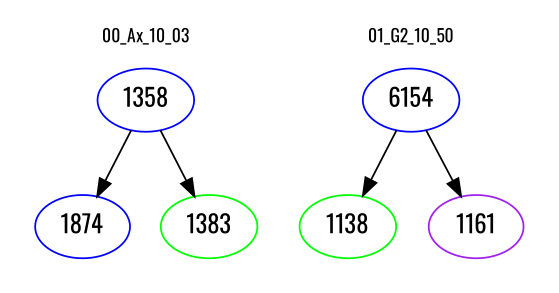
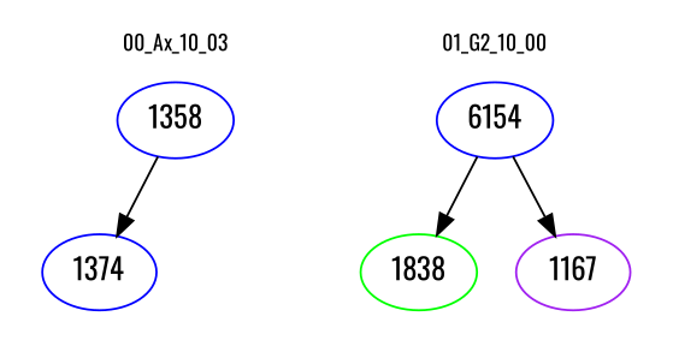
  digraph {
    fontname=Oswald
    node [color=blue fontname=Oswald]
    edge [color=black fontname=Oswald]
    n1 [label=1358]
-   n2 [label=1874]
-   n3 [color=green label=1383]
+   n2 [label=1374]
    n4 [label=6154]
-   n5 [color=green label=1138]
-   n6 [color=purple label=1161]
+   n5 [color=green label=1838]
+   n6 [color=purple label=1167]
    subgraph cluster_1 {
      color=white
      fontsize=10
      label="00_Ax_10_03"
      n1
      n2
-     n3
    }
    subgraph cluster_2 {
      color=white
      fontsize=10
-     label="01_G2_10_50"
+     label="01_G2_10_00"
      n4
      n5
      n6
    }
    n1 -> n2
-   n1 -> n3
    n4 -> n5
    n4 -> n6
  }
